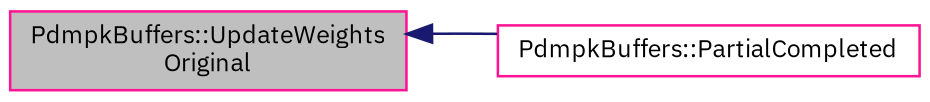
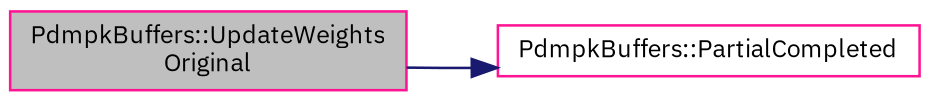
  digraph {
    rankdir=LR
    fontname="IBM Plex Sans"
    node [color=deeppink fontname="IBM Plex Sans" fontsize=10 shape=record style=filled]
    n1 [fillcolor=grey75 fontcolor=black height=0.2 label="PdmpkBuffers::UpdateWeights\lOriginal" width=0.4]
    n2 [fillcolor=white height=0.2 label="PdmpkBuffers::PartialCompleted" width=0.4]
-   n2 -> n1 [color=midnightblue fontname="IBM Plex Sans" fontsize=10 labelfontname=Helvetica labelfontsize=10 style=solid]
+   n1 -> n2 [color=midnightblue fontname="IBM Plex Sans" fontsize=10 labelfontname=Helvetica labelfontsize=10 style=solid]
  }
